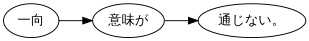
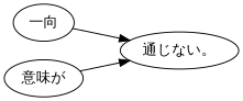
  digraph {
    fontname="Open Sans"
    rankdir=LR
    node [fontname="Open Sans"]
    edge [fontname="Open Sans"]
    n1 [label="通じない。"]
    n2 [label="一向"]
    n3 [label="意味が"]
-   n2 -> n3
+   n2 -> n1
    n3 -> n1
  }
